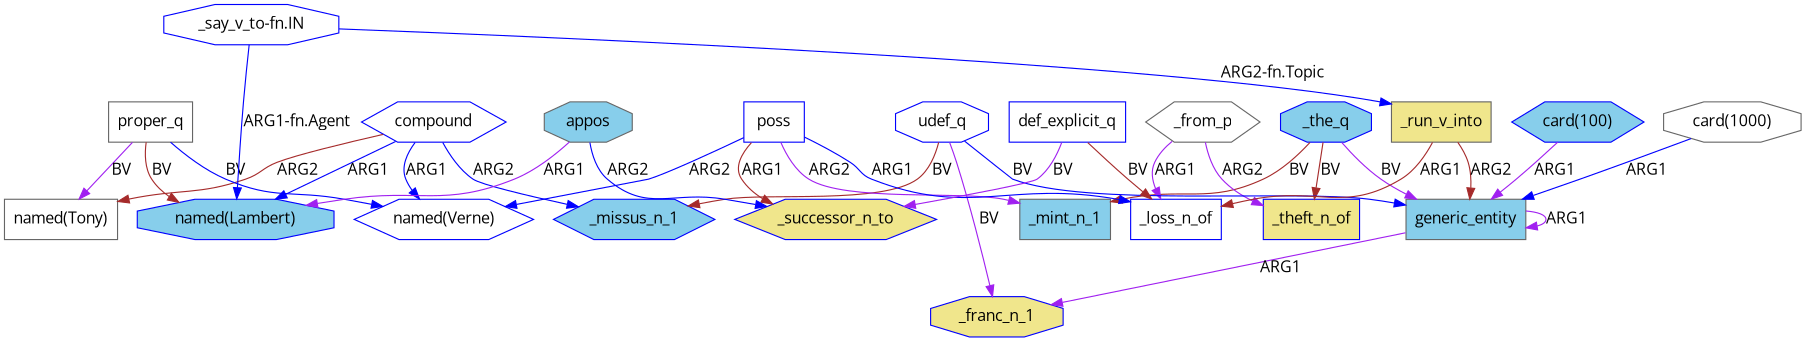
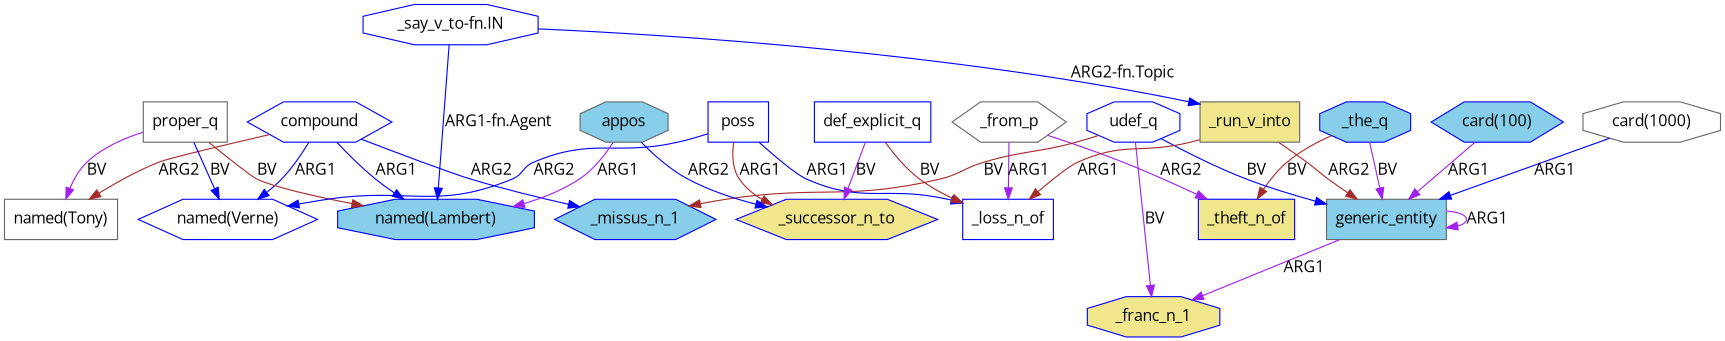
  digraph {
    fontname="Open Sans"
    node [color=blue fillcolor=white fontname="Open Sans" shape=box style=filled]
    edge [color=blue fontname="Open Sans"]
    compound [shape=hexagon]
    "named(Verne)" [shape=hexagon]
    "named(Lambert)" [fillcolor=skyblue shape=octagon]
    _missus_n_1 [fillcolor=skyblue shape=hexagon]
    "named(Tony)" [color=gray40]
    _the_q [fillcolor=skyblue shape=octagon]
    generic_entity [color=gray40 fillcolor=skyblue]
-   _mint_n_1 [color=gray40 fillcolor=skyblue]
    _theft_n_of [fillcolor=khaki]
    _franc_n_1 [fillcolor=khaki shape=octagon]
    _from_p [color=gray40 shape=hexagon]
    _loss_n_of
    udef_q [shape=octagon]
    "card(100)" [fillcolor=skyblue shape=hexagon]
    _run_v_into [color=gray40 fillcolor=khaki]
    proper_q [color=gray40]
    poss
    _successor_n_to [fillcolor=khaki shape=hexagon]
    def_explicit_q
    "card(1000)" [color=gray40 shape=octagon]
    appos [color=gray40 fillcolor=skyblue shape=octagon]
    "_say_v_to-fn.IN" [shape=octagon]
    compound -> "named(Verne)" [label=ARG1]
    compound -> "named(Lambert)" [label=ARG1]
    compound -> _missus_n_1 [label=ARG2]
    compound -> "named(Tony)" [color=brown label=ARG2]
    _the_q -> generic_entity [color=purple label=BV]
-   _the_q -> _mint_n_1 [color=brown label=BV]
    _the_q -> _theft_n_of [color=brown label=BV]
    generic_entity -> generic_entity [color=purple label=ARG1]
    generic_entity -> _franc_n_1 [color=purple label=ARG1]
    _from_p -> _theft_n_of [color=purple label=ARG2]
    _from_p -> _loss_n_of [color=purple label=ARG1]
    udef_q -> _missus_n_1 [color=brown label=BV]
    udef_q -> generic_entity [label=BV]
    udef_q -> _franc_n_1 [color=purple label=BV]
    "card(100)" -> generic_entity [color=purple label=ARG1]
    _run_v_into -> generic_entity [color=brown label=ARG2]
    _run_v_into -> _loss_n_of [color=brown label=ARG1]
    proper_q -> "named(Verne)" [label=BV]
    proper_q -> "named(Lambert)" [color=brown label=BV]
    proper_q -> "named(Tony)" [color=purple label=BV]
    poss -> "named(Verne)" [label=ARG2]
-   poss -> _mint_n_1 [color=purple label=ARG2]
    poss -> _loss_n_of [label=ARG1]
    poss -> _successor_n_to [color=brown label=ARG1]
    def_explicit_q -> _loss_n_of [color=brown label=BV]
    def_explicit_q -> _successor_n_to [color=purple label=BV]
    "card(1000)" -> generic_entity [label=ARG1]
    appos -> "named(Lambert)" [color=purple label=ARG1]
    appos -> _successor_n_to [label=ARG2]
    "_say_v_to-fn.IN" -> "named(Lambert)" [label="ARG1-fn.Agent"]
    "_say_v_to-fn.IN" -> _run_v_into [label="ARG2-fn.Topic"]
  }
